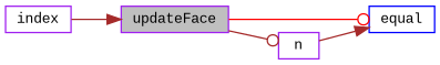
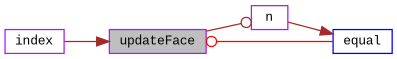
  digraph {
    fontname="Liberation Mono"
    rankdir=LR
    node [color=purple fontname="Liberation Mono" fontsize=10 shape=record]
    edge [arrowhead=odot color=brown fontname="Liberation Mono" fontsize=10 labelfontname=Helvetica labelfontsize=10 style=solid]
    n1 [fillcolor=grey75 fontcolor=black height=0.2 label=updateFace style=filled width=0.4]
    n2 [color=blue height=0.2 label=equal width=0.4]
    n3 [height=0.2 label=n width=0.4]
    n4 [height=0.2 label=index width=0.4]
-   n1 -> n2 [color=red]
+   n2 -> n1 [color=red]
    n1 -> n3
    n3 -> n2 [arrowhead=normal]
    n4 -> n1 [arrowhead=normal]
  }
